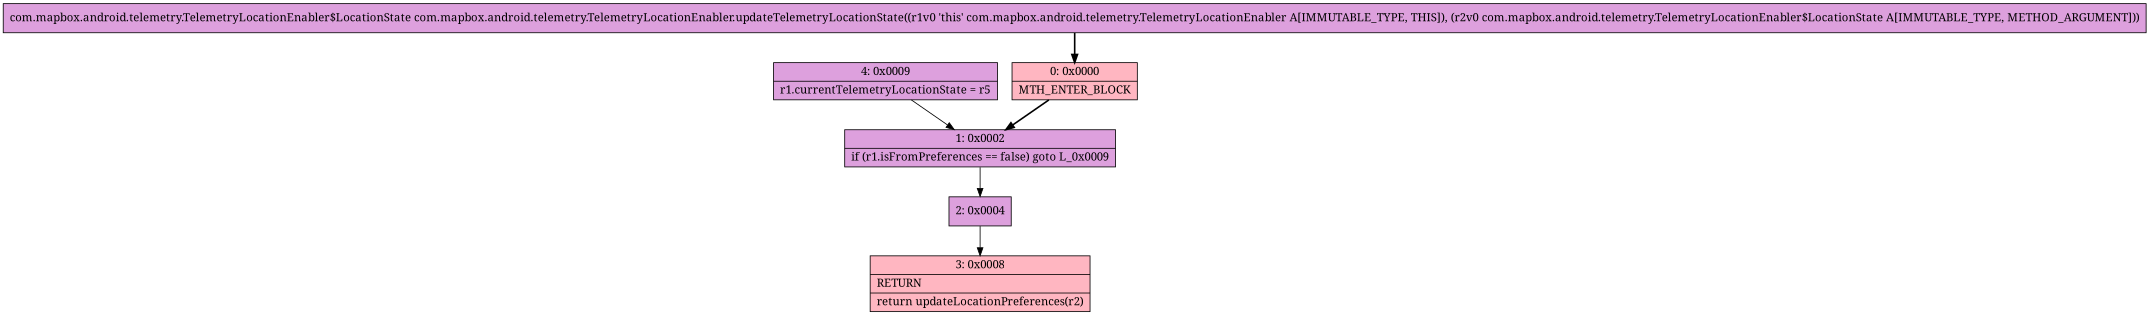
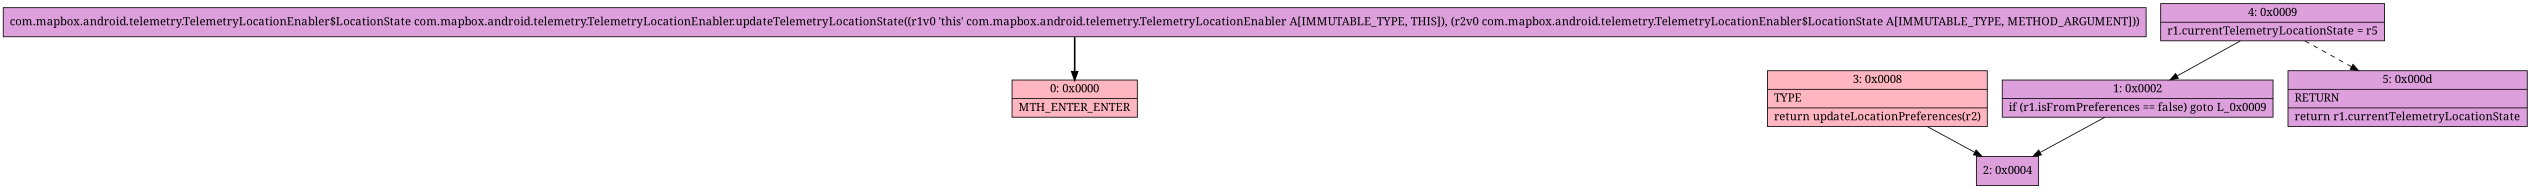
  digraph {
    fontname="Noto Serif"
    node [fillcolor=plum fontname="Noto Serif" shape=record style=filled]
    edge [fontname="Noto Serif" style=solid]
-   n1 [fillcolor=lightpink label="{0\:\ 0x0000|MTH_ENTER_BLOCK\l}"]
+   n1 [fillcolor=lightpink label="{0\:\ 0x0000|MTH_ENTER_ENTER\l}"]
    n2 [label="{1\:\ 0x0002|if (r1.isFromPreferences == false) goto L_0x0009\l}"]
    n3 [label="{2\:\ 0x0004}"]
-   n4 [fillcolor=lightpink label="{3\:\ 0x0008|RETURN\l|return updateLocationPreferences(r2)\l}"]
+   n4 [fillcolor=lightpink label="{3\:\ 0x0008|TYPE\l|return updateLocationPreferences(r2)\l}"]
    n5 [label="{4\:\ 0x0009|r1.currentTelemetryLocationState = r5\l}"]
+   n6 [label="{5\:\ 0x000d|RETURN\l|return r1.currentTelemetryLocationState\l}"]
    n7 [label="{com.mapbox.android.telemetry.TelemetryLocationEnabler$LocationState com.mapbox.android.telemetry.TelemetryLocationEnabler.updateTelemetryLocationState((r1v0 'this' com.mapbox.android.telemetry.TelemetryLocationEnabler A[IMMUTABLE_TYPE, THIS]), (r2v0 com.mapbox.android.telemetry.TelemetryLocationEnabler$LocationState A[IMMUTABLE_TYPE, METHOD_ARGUMENT])) }"]
-   n1 -> n2 [style=bold]
    n2 -> n3
-   n3 -> n4
+   n4 -> n3
    n5 -> n2
+   n5 -> n6 [style=dashed]
    n7 -> n1 [style=bold]
  }
